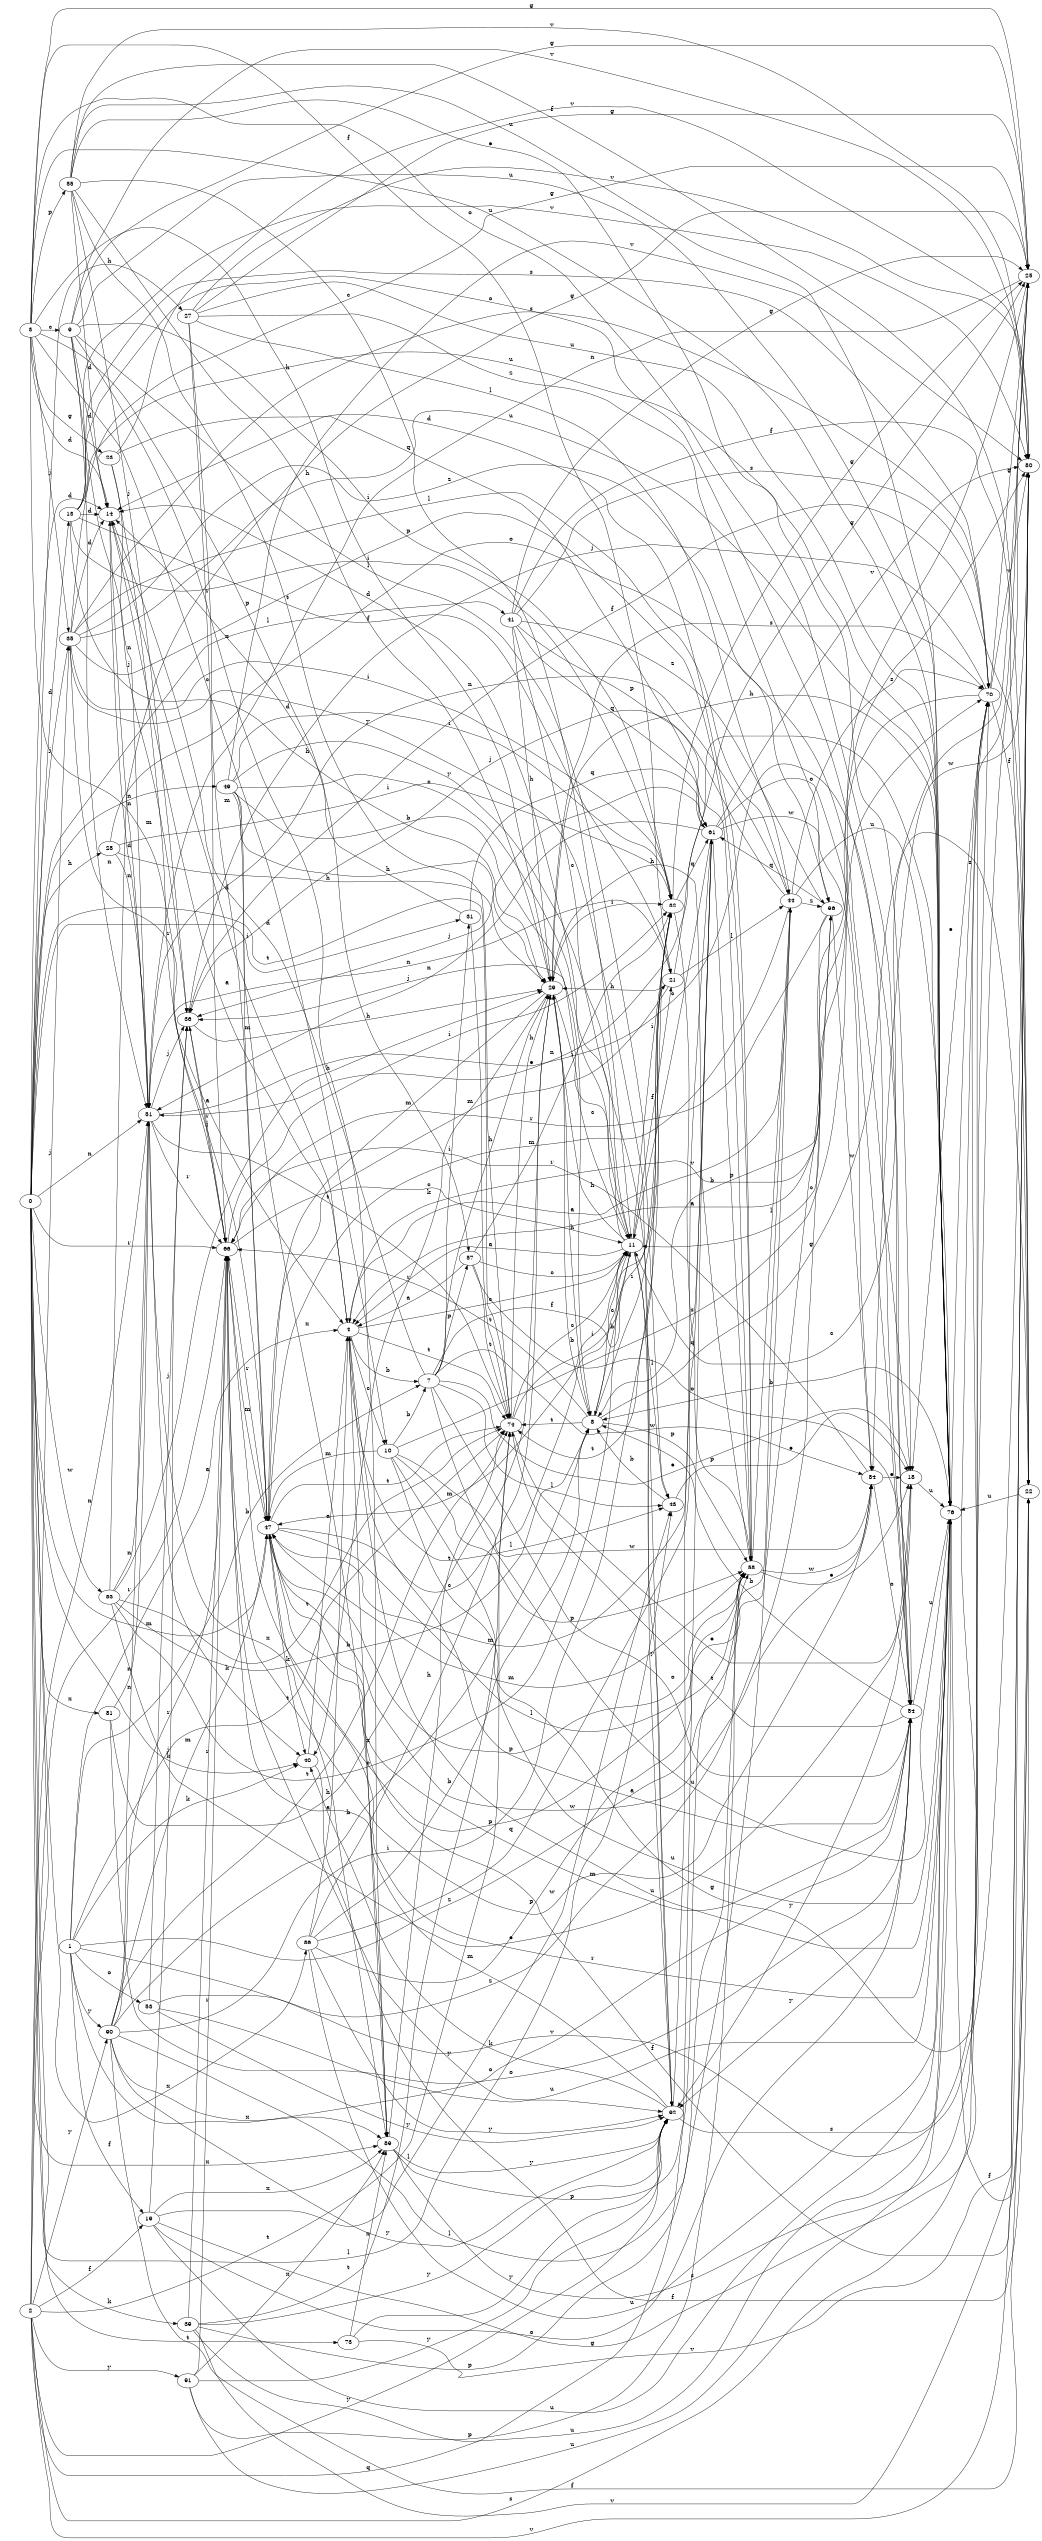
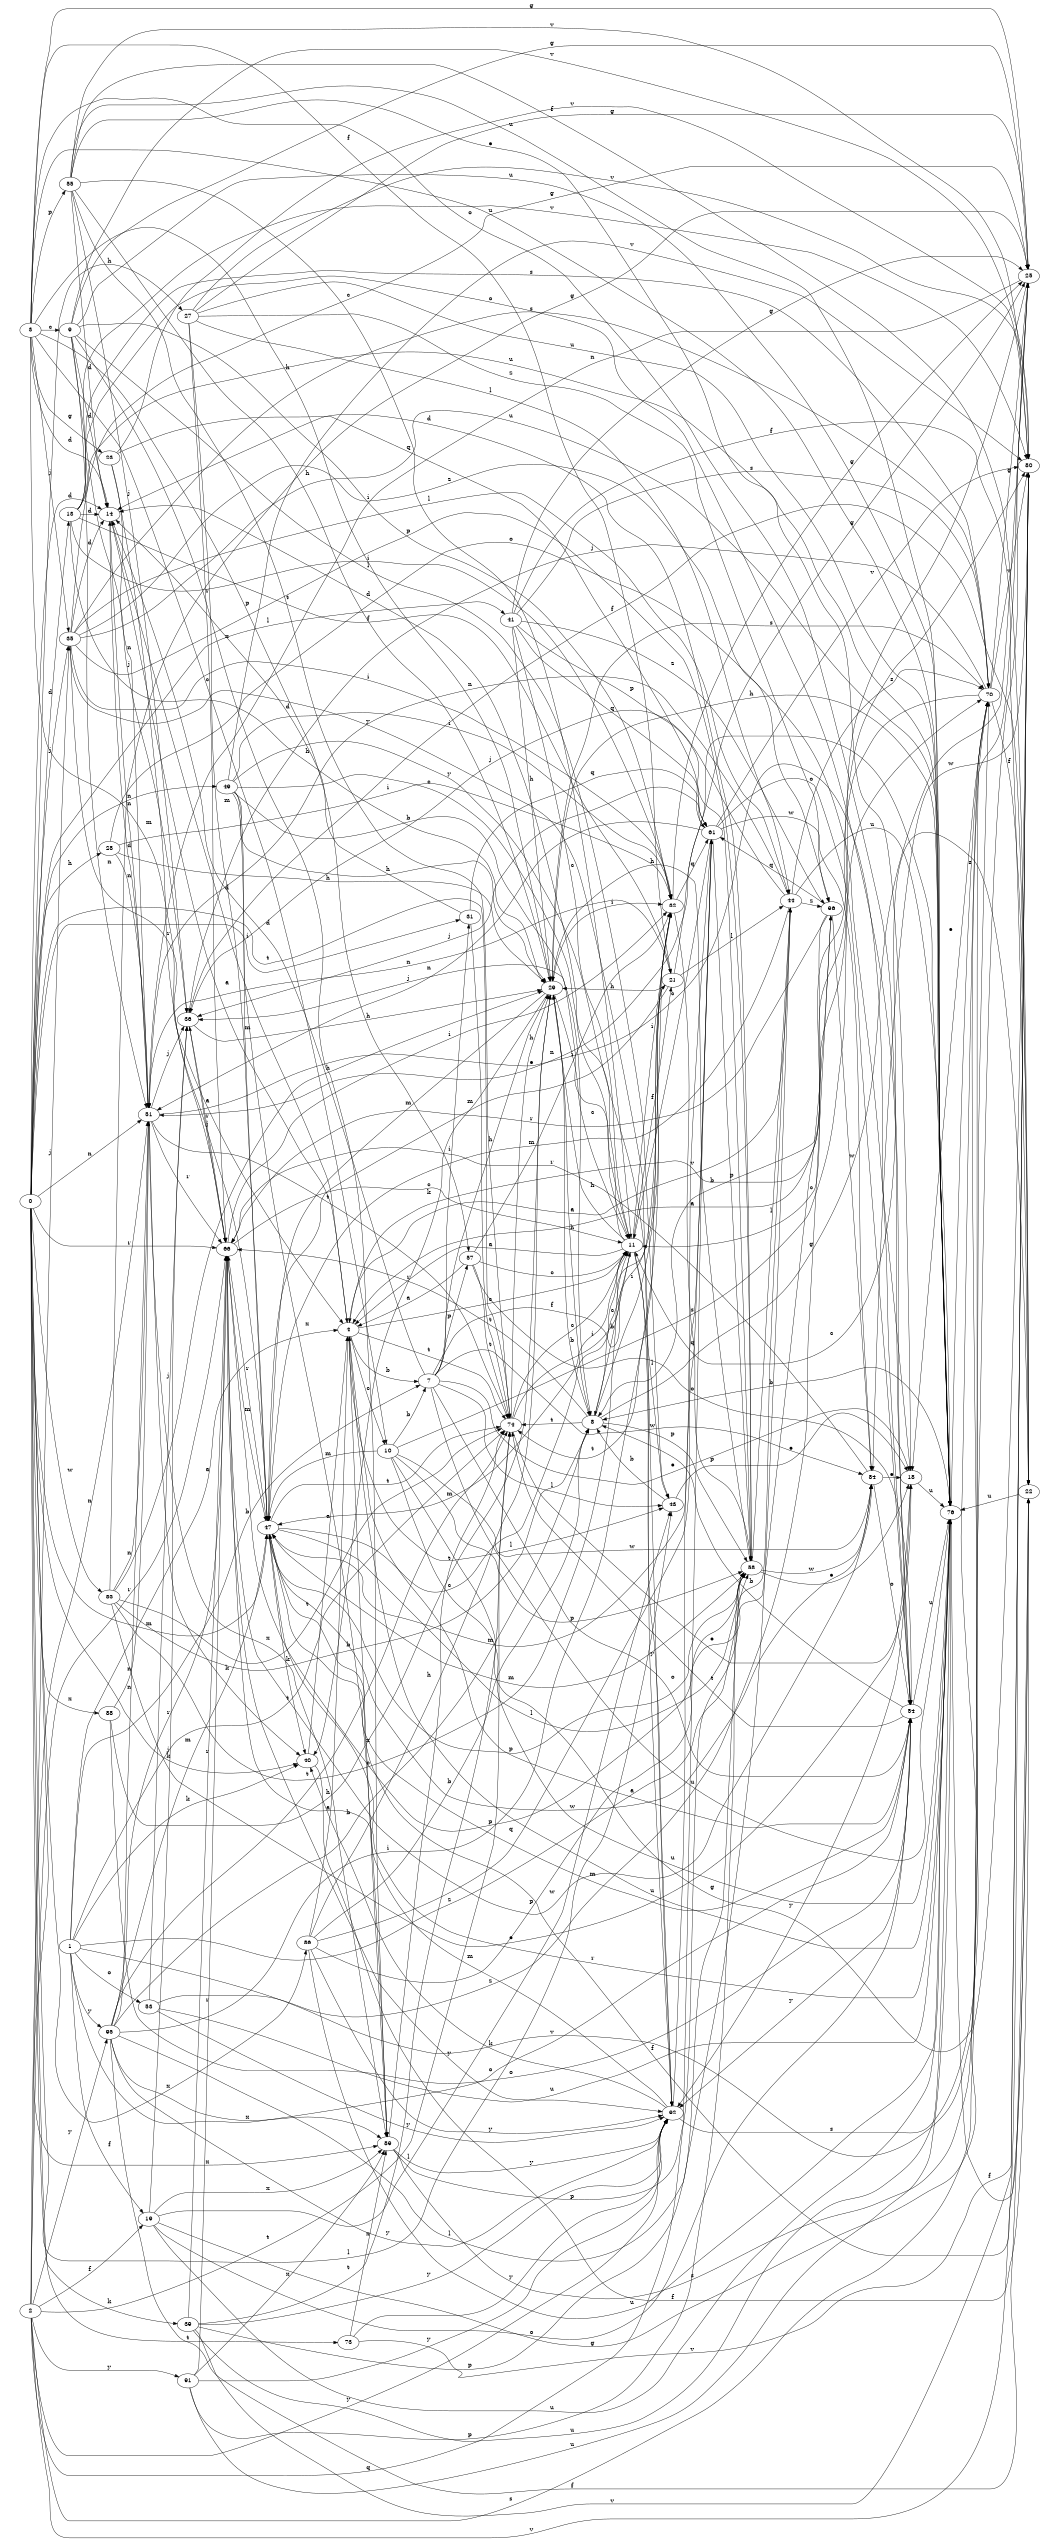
  strict digraph {
    rankdir=LR
    0
    13
    14
    27
    28
    31
    35
    39
    40
    41
    43
    47
    49
    51
    66
    73
    74
    83
    86
-   88 [label=81]
+   88
    89
    54
    80
    70
    21
    29
    76
    32
    4
    96
    25
    44
    61
    58
    92
    22
    11
    18
    8
    84
    36
    1
    7
    19
    53
-   90
+   90 [label=95]
    10
    57
    2
    91
    3
    9
    23
    55
    0 -> 13 [label=d]
    0 -> 14 [label=d]
    0 -> 27 [label=h]
    0 -> 28 [label=h]
    0 -> 31 [label=i]
    0 -> 35 [label=j]
    0 -> 39 [label=k]
    0 -> 40 [label=k]
    0 -> 41 [label=l]
    0 -> 43 [label=l]
    0 -> 47 [label=m]
    0 -> 49 [label=n]
    0 -> 51 [label=n]
    0 -> 66 [label=r]
    0 -> 73 [label=t]
    0 -> 74 [label=t]
    0 -> 83 [label=w]
    0 -> 86 [label=x]
    0 -> 88 [label=x]
    0 -> 89 [label=x]
    13 -> 14 [label=d]
    13 -> 54 [label=o]
    13 -> 80 [label=v]
    13 -> 70 [label=s]
    13 -> 21 [label=f]
    13 -> 29 [label=h]
    13 -> 76 [label=u]
    13 -> 32 [label=i]
    14 -> 51 [label=n]
    14 -> 4 [label=a]
    27 -> 47 [label=m]
    27 -> 66 [label=r]
    27 -> 80 [label=v]
    27 -> 76 [label=u]
    27 -> 96 [label=z]
    27 -> 25 [label=g]
    27 -> 44 [label=l]
    28 -> 51 [label=n]
    28 -> 54 [label=o]
    28 -> 29 [label=h]
    28 -> 32 [label=i]
    31 -> 14 [label=d]
    31 -> 74 [label=t]
    31 -> 61 [label=q]
    35 -> 14 [label=d]
    35 -> 70 [label=s]
    35 -> 76 [label=u]
    35 -> 32 [label=i]
    35 -> 4 [label=a]
    35 -> 96 [label=z]
    35 -> 25 [label=g]
    35 -> 44 [label=l]
    35 -> 58 [label=p]
    35 -> 92 [label=y]
    39 -> 66 [label=r]
    39 -> 74 [label=t]
    39 -> 80 [label=v]
    39 -> 76 [label=u]
    39 -> 58 [label=p]
    39 -> 92 [label=y]
    40 -> 4 [label=a]
    40 -> 22 [label=f]
    41 -> 70 [label=s]
    41 -> 29 [label=h]
    41 -> 96 [label=z]
    41 -> 25 [label=g]
    41 -> 61 [label=q]
    41 -> 58 [label=p]
    41 -> 22 [label=f]
    41 -> 11 [label=c]
    43 -> 18 [label=e]
    43 -> 8 [label=b]
    47 -> 40 [label=k]
    47 -> 66 [label=r]
    47 -> 74 [label=t]
    47 -> 44 [label=l]
    47 -> 58 [label=p]
    47 -> 22 [label=f]
    47 -> 11 [label=c]
    47 -> 84 [label=w]
    49 -> 47 [label=m]
    49 -> 89 [label=x]
    49 -> 80 [label=v]
    49 -> 29 [label=h]
    49 -> 32 [label=i]
    49 -> 92 [label=y]
    49 -> 11 [label=c]
    49 -> 8 [label=b]
    51 -> 14 [label=d]
    51 -> 40 [label=k]
    51 -> 66 [label=r]
    51 -> 74 [label=t]
    51 -> 89 [label=x]
    51 -> 18 [label=e]
    51 -> 36 [label=j]
    66 -> 47 [label=m]
    66 -> 32 [label=i]
    66 -> 58 [label=p]
    66 -> 92 [label=y]
    66 -> 11 [label=c]
    66 -> 84 [label=w]
    66 -> 36 [label=j]
    73 -> 89 [label=x]
    73 -> 80 [label=v]
    73 -> 92 [label=y]
    74 -> 29 [label=h]
    74 -> 32 [label=i]
    74 -> 11 [label=c]
    74 -> 18 [label=e]
    83 -> 51 [label=n]
    83 -> 74 [label=t]
    83 -> 29 [label=h]
    83 -> 25 [label=g]
    83 -> 11 [label=c]
    83 -> 18 [label=e]
    83 -> 8 [label=b]
    86 -> 29 [label=h]
    86 -> 76 [label=u]
    86 -> 4 [label=a]
    86 -> 61 [label=q]
    86 -> 58 [label=p]
    86 -> 92 [label=y]
    86 -> 8 [label=b]
    88 -> 51 [label=n]
    88 -> 54 [label=o]
    88 -> 29 [label=h]
    89 -> 74 [label=t]
    89 -> 70 [label=s]
    89 -> 58 [label=p]
    89 -> 92 [label=y]
    54 -> 47 [label=m]
    54 -> 74 [label=t]
    54 -> 76 [label=u]
    54 -> 4 [label=a]
    54 -> 92 [label=y]
    54 -> 8 [label=b]
    80 -> 84 [label=w]
    70 -> 80 [label=v]
    70 -> 25 [label=g]
    70 -> 22 [label=f]
    70 -> 11 [label=c]
    70 -> 18 [label=e]
    70 -> 36 [label=j]
    21 -> 47 [label=m]
    21 -> 51 [label=n]
    21 -> 74 [label=t]
    21 -> 29 [label=h]
    21 -> 25 [label=g]
    21 -> 44 [label=l]
    29 -> 40 [label=k]
    29 -> 47 [label=m]
    29 -> 70 [label=s]
    29 -> 32 [label=i]
    29 -> 11 [label=c]
    29 -> 8 [label=b]
    76 -> 51 [label=n]
    76 -> 66 [label=r]
    76 -> 70 [label=s]
    76 -> 29 [label=h]
    76 -> 22 [label=f]
    76 -> 8 [label=b]
    32 -> 25 [label=g]
    32 -> 61 [label=q]
    32 -> 58 [label=p]
    4 -> 14 [label=d]
    4 -> 43 [label=l]
    4 -> 74 [label=t]
    4 -> 89 [label=x]
    4 -> 80 [label=v]
    4 -> 76 [label=u]
    4 -> 11 [label=c]
    4 -> 7 [label=b]
    4 -> 10 [label=c]
    96 -> 66 [label=r]
    96 -> 61 [label=q]
    96 -> 8 [label=b]
    96 -> 84 [label=w]
    25 -> 51 [label=n]
    25 -> 4 [label=a]
    44 -> 47 [label=m]
    44 -> 51 [label=n]
    44 -> 70 [label=s]
    44 -> 76 [label=u]
    44 -> 4 [label=a]
    44 -> 96 [label=z]
    44 -> 36 [label=j]
    61 -> 47 [label=m]
    61 -> 51 [label=n]
    61 -> 54 [label=o]
    61 -> 80 [label=v]
    61 -> 58 [label=p]
    61 -> 11 [label=c]
    61 -> 84 [label=w]
    61 -> 36 [label=j]
    58 -> 14 [label=d]
    58 -> 47 [label=m]
    58 -> 29 [label=h]
    58 -> 44 [label=l]
    58 -> 18 [label=e]
    58 -> 84 [label=w]
    92 -> 40 [label=k]
    92 -> 47 [label=m]
    92 -> 70 [label=s]
    92 -> 61 [label=q]
    22 -> 76 [label=u]
    22 -> 11 [label=c]
    11 -> 14 [label=d]
    11 -> 43 [label=l]
    11 -> 47 [label=m]
    11 -> 21 [label=f]
    11 -> 29 [label=h]
    11 -> 32 [label=i]
    11 -> 4 [label=a]
    11 -> 92 [label=y]
    11 -> 8 [label=b]
    11 -> 36 [label=j]
    18 -> 76 [label=u]
    18 -> 92 [label=y]
    8 -> 66 [label=r]
    8 -> 74 [label=t]
    8 -> 29 [label=h]
    8 -> 32 [label=i]
    8 -> 25 [label=g]
    8 -> 58 [label=p]
    8 -> 11 [label=c]
    84 -> 66 [label=r]
    84 -> 54 [label=o]
    84 -> 18 [label=e]
    36 -> 66 [label=r]
    36 -> 29 [label=h]
    36 -> 22 [label=f]
    1 -> 40 [label=k]
    1 -> 74 [label=t]
    1 -> 54 [label=o]
    1 -> 80 [label=v]
    1 -> 4 [label=a]
    1 -> 96 [label=z]
    1 -> 7 [label=b]
    1 -> 19 [label=f]
    1 -> 53 [label=o]
    1 -> 90 [label=y]
    7 -> 14 [label=d]
    7 -> 31 [label=i]
    7 -> 43 [label=l]
    7 -> 54 [label=o]
    7 -> 21 [label=f]
    7 -> 29 [label=h]
    7 -> 76 [label=u]
    7 -> 18 [label=e]
    7 -> 84 [label=w]
    7 -> 57 [label=p]
    19 -> 43 [label=l]
    19 -> 89 [label=x]
    19 -> 54 [label=o]
    19 -> 76 [label=u]
    19 -> 25 [label=g]
    19 -> 36 [label=j]
    53 -> 76 [label=u]
    53 -> 96 [label=z]
    53 -> 92 [label=y]
    53 -> 36 [label=j]
    90 -> 47 [label=m]
    90 -> 51 [label=n]
    90 -> 66 [label=r]
    90 -> 74 [label=t]
    90 -> 89 [label=x]
    90 -> 32 [label=i]
    90 -> 44 [label=l]
    90 -> 92 [label=y]
    90 -> 22 [label=f]
    90 -> 8 [label=b]
    10 -> 47 [label=m]
    10 -> 70 [label=s]
    10 -> 76 [label=u]
    10 -> 25 [label=g]
    10 -> 58 [label=p]
    10 -> 84 [label=w]
    10 -> 7 [label=b]
    57 -> 74 [label=t]
    57 -> 54 [label=o]
    57 -> 32 [label=i]
    57 -> 4 [label=a]
    57 -> 11 [label=c]
    2 -> 35 [label=j]
    2 -> 51 [label=n]
    2 -> 66 [label=r]
    2 -> 74 [label=t]
    2 -> 80 [label=v]
    2 -> 70 [label=s]
    2 -> 61 [label=q]
    2 -> 92 [label=y]
    2 -> 19 [label=f]
    2 -> 90 [label=y]
    2 -> 91 [label=y]
    91 -> 66 [label=r]
    91 -> 89 [label=x]
    91 -> 76 [label=u]
    91 -> 58 [label=p]
    91 -> 92 [label=y]
    3 -> 14 [label=d]
    3 -> 35 [label=j]
    3 -> 47 [label=m]
    3 -> 54 [label=o]
    3 -> 21 [label=f]
    3 -> 29 [label=h]
    3 -> 76 [label=u]
    3 -> 25 [label=g]
    3 -> 10 [label=c]
    3 -> 57 [label=p]
    3 -> 9 [label=c]
    3 -> 23 [label=g]
    3 -> 55 [label=p]
    9 -> 14 [label=d]
    9 -> 43 [label=l]
    9 -> 51 [label=n]
    9 -> 89 [label=x]
    9 -> 80 [label=v]
    9 -> 76 [label=u]
    9 -> 32 [label=i]
    9 -> 25 [label=g]
    9 -> 36 [label=j]
    23 -> 51 [label=n]
    23 -> 66 [label=r]
    23 -> 80 [label=v]
    23 -> 61 [label=q]
    55 -> 14 [label=d]
    55 -> 74 [label=t]
    55 -> 80 [label=v]
    55 -> 29 [label=h]
    55 -> 76 [label=u]
    55 -> 22 [label=f]
    55 -> 11 [label=c]
    55 -> 18 [label=e]
    55 -> 36 [label=j]
  }
